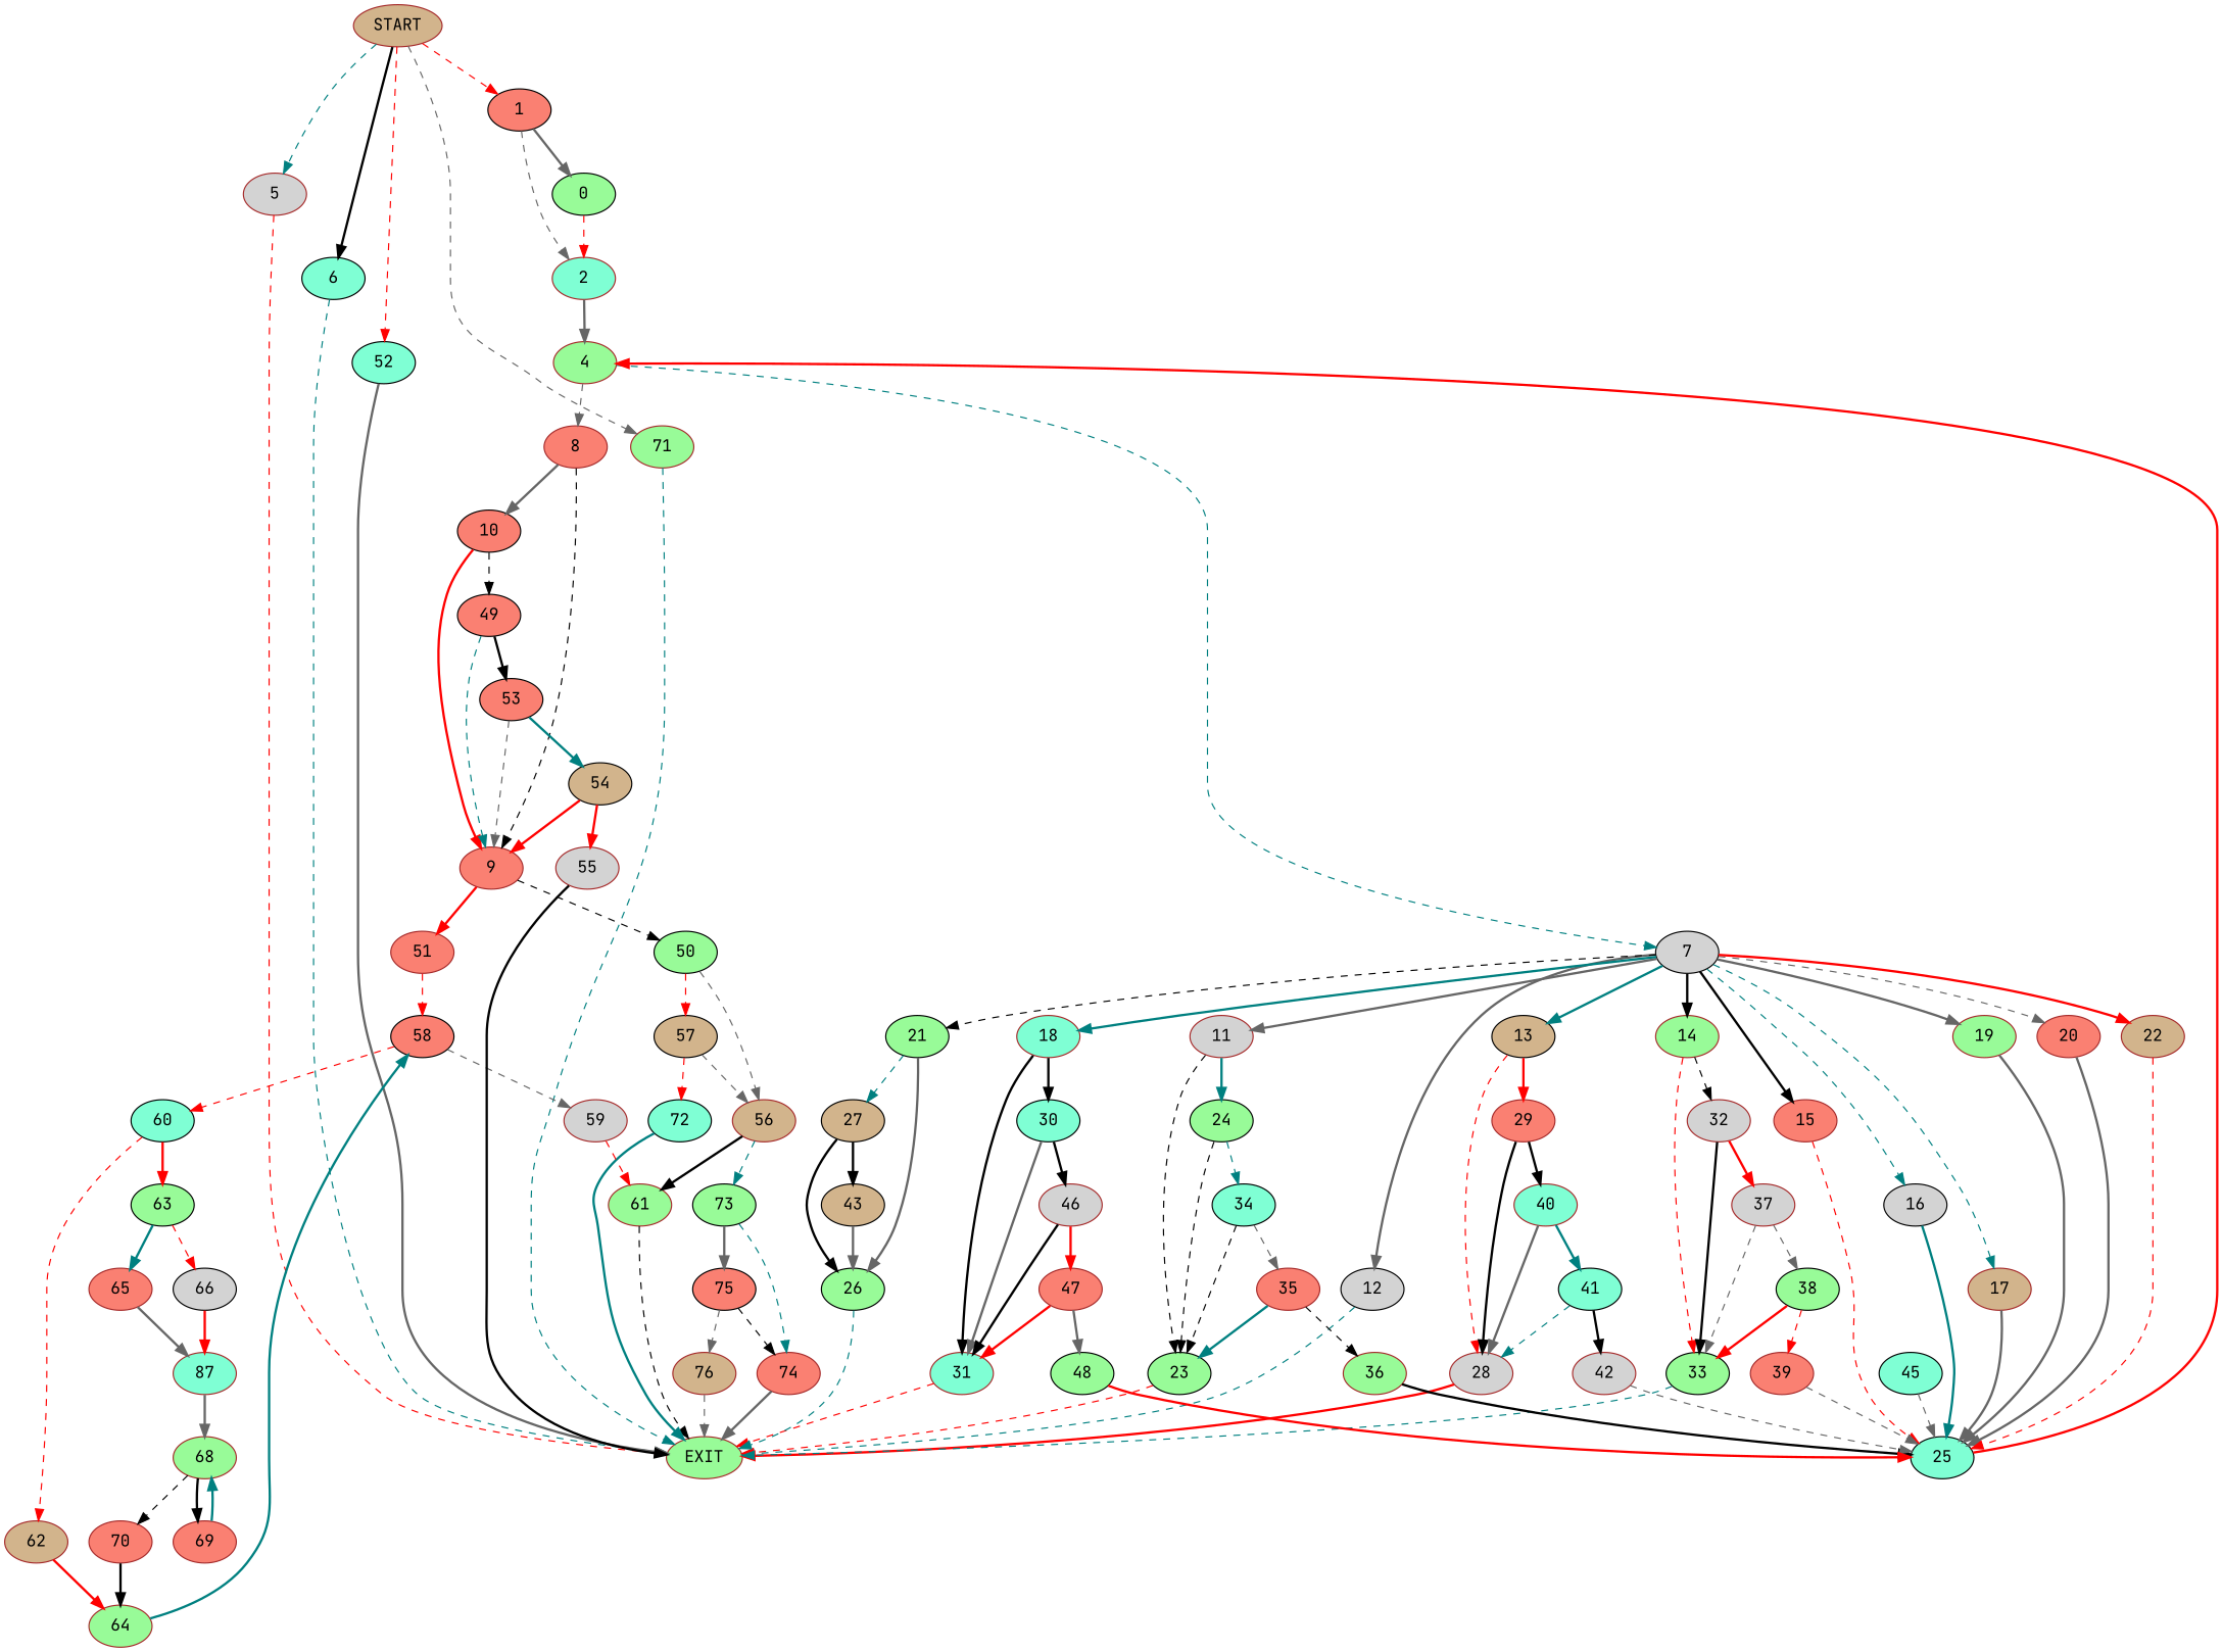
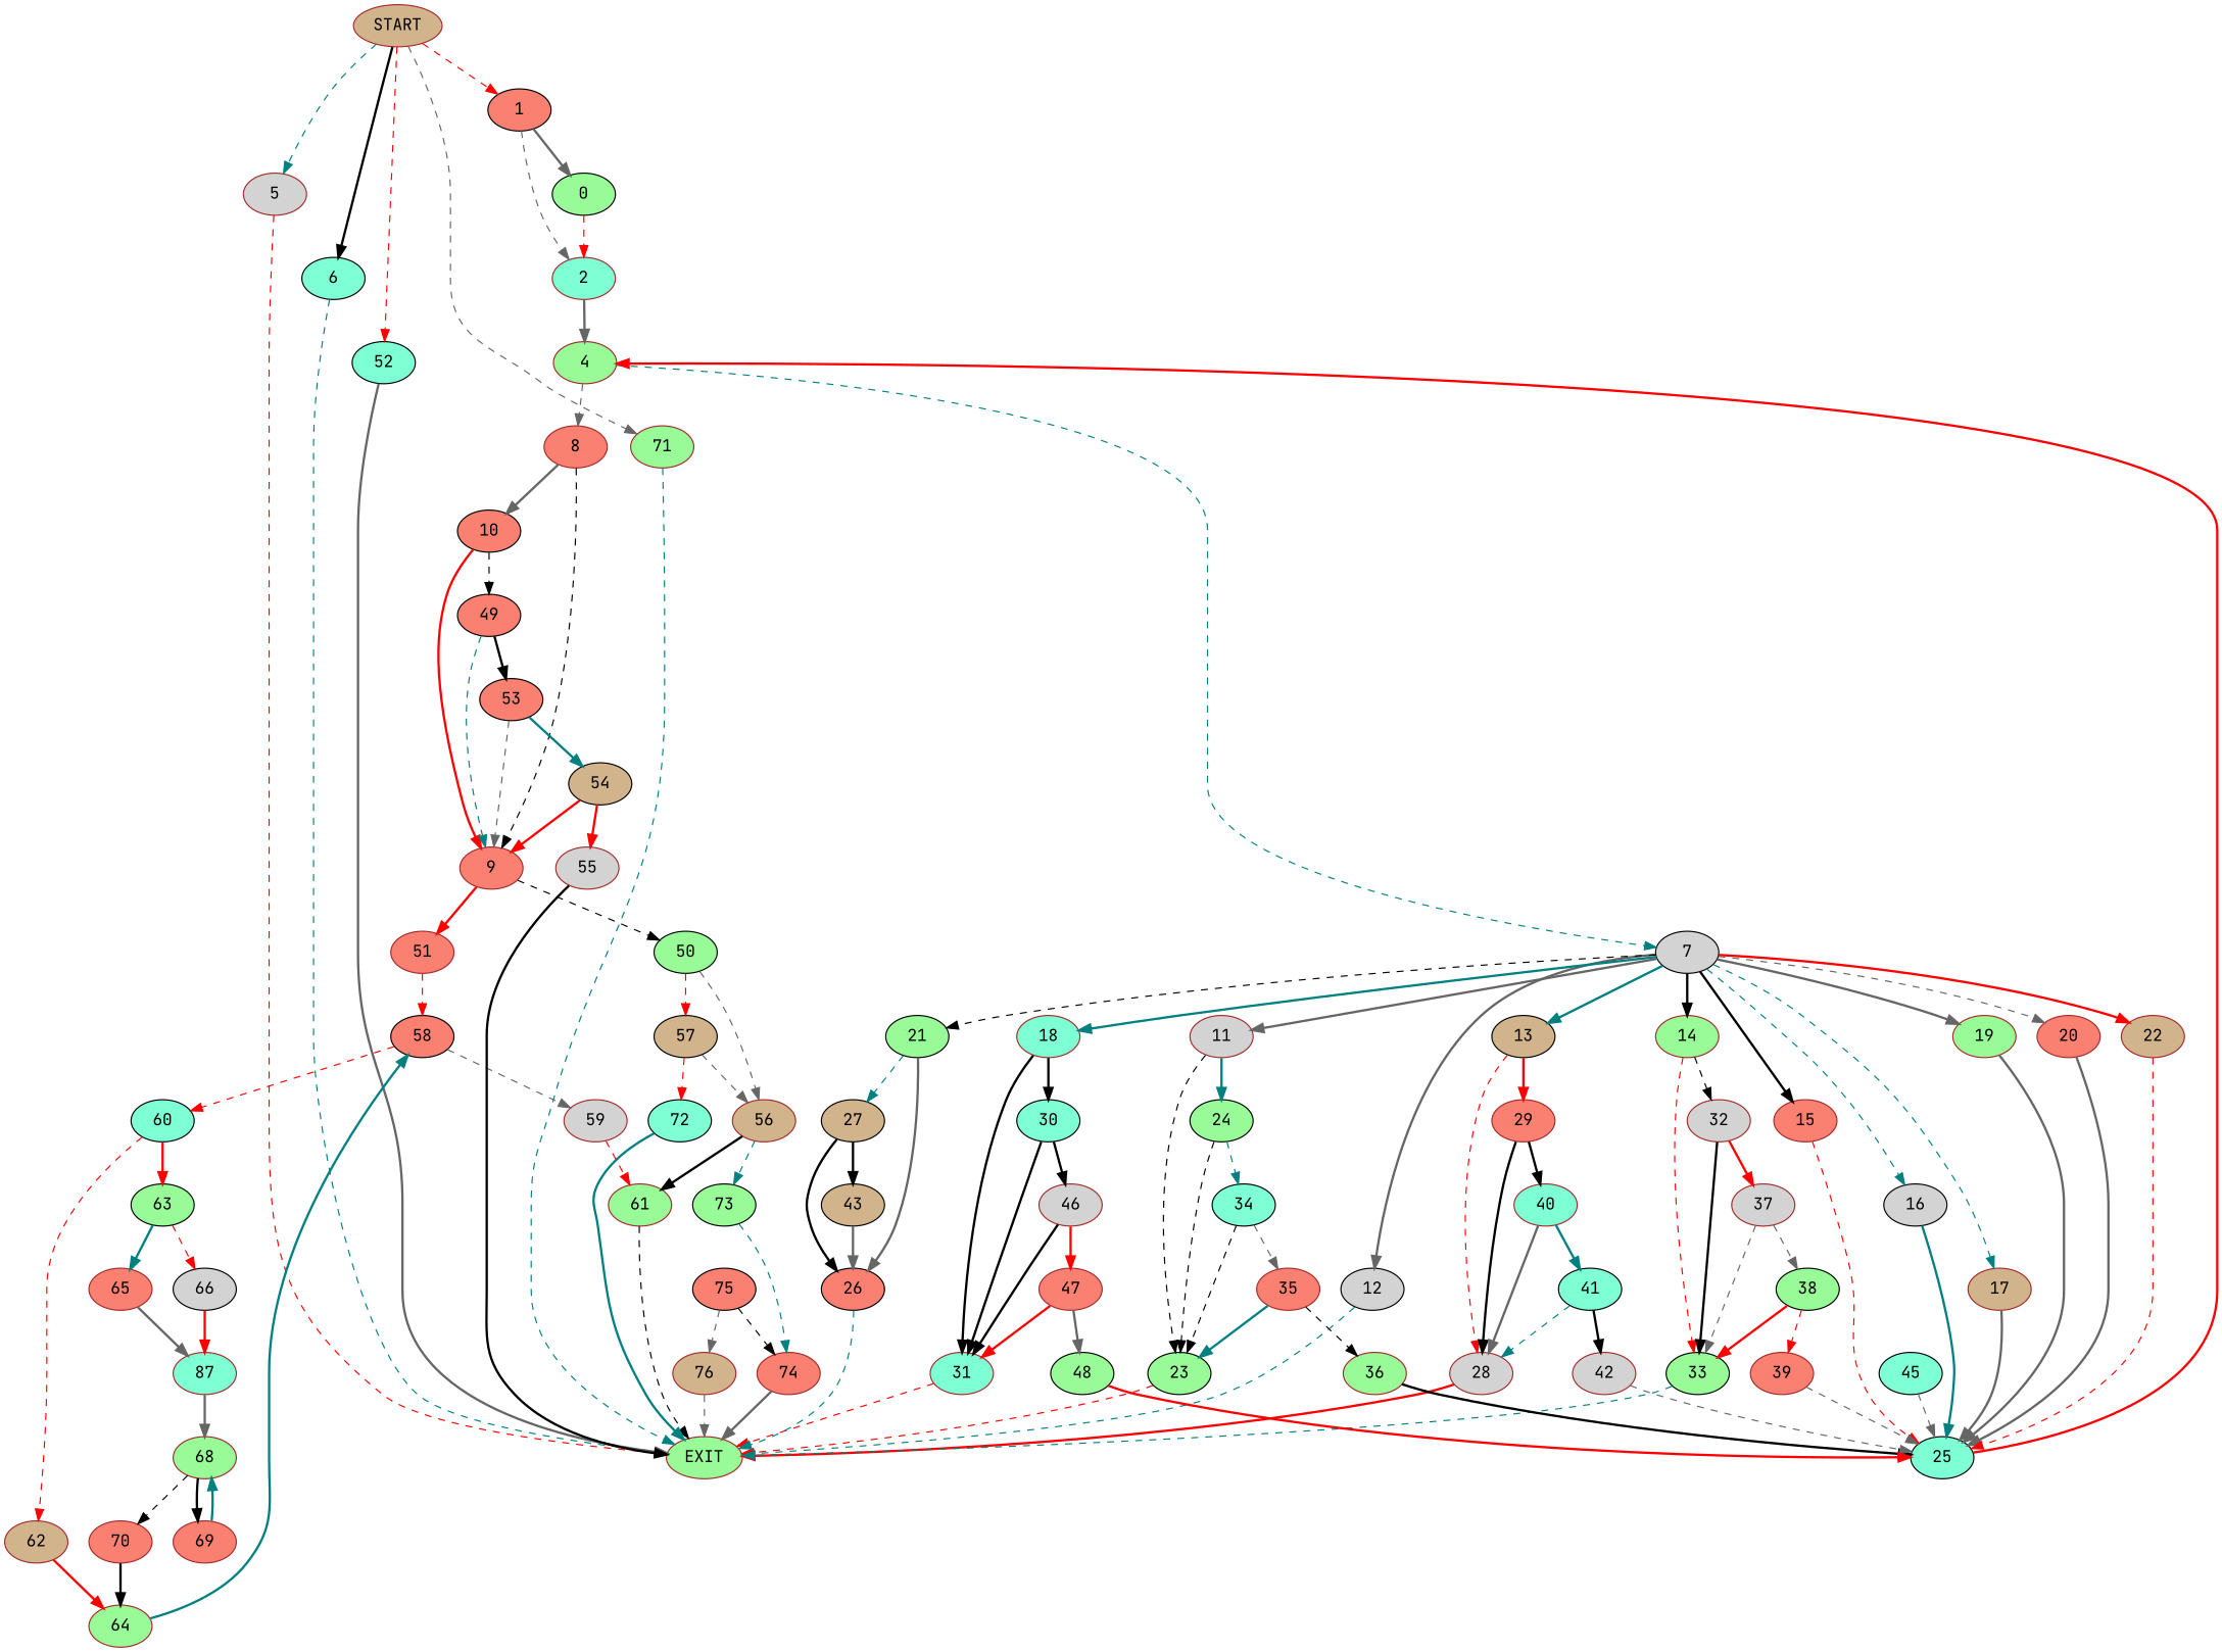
  digraph {
    fontname="JetBrains Mono"
    node [color=brown fillcolor=palegreen fontname="JetBrains Mono" style=filled]
    edge [color=red fontname="JetBrains Mono" style=bold]
    n1 [fillcolor=tan label=START]
    1 [color=black fillcolor=salmon]
    5 [fillcolor=lightgrey]
    6 [color=black fillcolor=aquamarine]
    52 [color=black fillcolor=aquamarine]
    71
    2 [fillcolor=aquamarine]
    n8 [color=black label=0]
    n9 [label=EXIT]
    4
    7 [color=black fillcolor=lightgrey]
    8 [fillcolor=salmon]
    11 [fillcolor=lightgrey]
    12 [color=black fillcolor=lightgrey]
    13 [color=black fillcolor=tan]
    14
    15 [fillcolor=salmon]
    16 [color=black fillcolor=lightgrey]
    17 [fillcolor=tan]
    18 [fillcolor=aquamarine]
    19
    20 [fillcolor=salmon]
    21 [color=black]
    22 [fillcolor=tan]
    9 [fillcolor=salmon]
    10 [color=black fillcolor=salmon]
    23 [color=black]
    24 [color=black]
    28 [fillcolor=lightgrey]
    29 [fillcolor=salmon]
    32 [fillcolor=lightgrey]
    33 [color=black]
    25 [color=black fillcolor=aquamarine]
    30 [color=black fillcolor=aquamarine]
    31 [fillcolor=aquamarine]
-   26 [color=black]
+   26 [color=black fillcolor=salmon]
    27 [color=black fillcolor=tan]
    50 [color=black]
    51 [fillcolor=salmon]
    49 [color=black fillcolor=salmon]
    56 [fillcolor=tan]
    57 [color=black fillcolor=tan]
    58 [color=black fillcolor=salmon]
    53 [color=black fillcolor=salmon]
    34 [color=black fillcolor=aquamarine]
    40 [fillcolor=aquamarine]
    37 [fillcolor=lightgrey]
    46 [fillcolor=lightgrey]
    43 [color=black fillcolor=tan]
    35 [fillcolor=salmon]
    41 [color=black fillcolor=aquamarine]
    47 [fillcolor=salmon]
    38 [color=black]
    36
    39 [fillcolor=salmon]
    42 [fillcolor=lightgrey]
    45 [color=black fillcolor=aquamarine]
    48 [color=black]
    54 [color=black fillcolor=tan]
    61
    73 [color=black]
    72 [color=black fillcolor=aquamarine]
    59 [fillcolor=lightgrey]
    60 [color=black fillcolor=aquamarine]
    55 [fillcolor=lightgrey]
    74 [fillcolor=salmon]
    75 [color=black fillcolor=salmon]
    62 [fillcolor=tan]
    63 [color=black]
    64
    65 [fillcolor=salmon]
    66 [color=black fillcolor=lightgrey]
    n73 [fillcolor=aquamarine label=87]
    68
    69 [fillcolor=salmon]
    70 [fillcolor=salmon]
    76 [fillcolor=tan]
    n1 -> 1 [style=dashed]
    n1 -> 5 [color=teal style=dashed]
    n1 -> 6 [color=black]
    n1 -> 52 [style=dashed]
    n1 -> 71 [color=gray40 style=dashed]
    1 -> 2 [color=gray40 style=dashed]
    1 -> n8 [color=gray40]
    5 -> n9 [style=dashed]
    6 -> n9 [color=teal style=dashed]
    52 -> n9 [color=gray40]
    71 -> n9 [color=teal style=dashed]
    2 -> 4 [color=gray40]
    n8 -> 2 [style=dashed]
    4 -> 7 [color=teal style=dashed]
    4 -> 8 [color=gray40 style=dashed]
    7 -> 11 [color=gray40]
    7 -> 12 [color=gray40]
    7 -> 13 [color=teal]
    7 -> 14 [color=black]
    7 -> 15 [color=black]
    7 -> 16 [color=teal style=dashed]
    7 -> 17 [color=teal style=dashed]
    7 -> 18 [color=teal]
    7 -> 19 [color=gray40]
    7 -> 20 [color=gray40 style=dashed]
    7 -> 21 [color=black style=dashed]
    7 -> 22
    8 -> 9 [color=black style=dashed]
    8 -> 10 [color=gray40]
    11 -> 23 [color=black style=dashed]
    11 -> 24 [color=teal]
    12 -> n9 [color=teal style=dashed]
    13 -> 28 [style=dashed]
    13 -> 29
    14 -> 32 [color=black style=dashed]
    14 -> 33 [style=dashed]
    15 -> 25 [style=dashed]
    16 -> 25 [color=teal]
    17 -> 25 [color=gray40]
    18 -> 30 [color=black]
    18 -> 31 [color=black]
    19 -> 25 [color=gray40]
    20 -> 25 [color=gray40]
    21 -> 26 [color=gray40]
    21 -> 27 [color=teal style=dashed]
    22 -> 25 [style=dashed]
    9 -> 50 [color=black style=dashed]
    9 -> 51
    10 -> 9
    10 -> 49 [color=black style=dashed]
    23 -> n9 [style=dashed]
    24 -> 23 [color=black style=dashed]
    24 -> 34 [color=teal style=dashed]
    28 -> n9
    29 -> 28 [color=black]
    29 -> 40 [color=black]
    32 -> 33 [color=black]
    32 -> 37
    33 -> n9 [color=teal style=dashed]
    25 -> 4
-   30 -> 31 [color=gray40]
+   30 -> 31 [color=black]
    30 -> 46 [color=black]
    31 -> n9 [style=dashed]
    26 -> n9 [color=teal style=dashed]
    27 -> 26 [color=black]
    27 -> 43 [color=black]
    50 -> 56 [color=gray40 style=dashed]
    50 -> 57 [style=dashed]
    51 -> 58 [style=dashed]
    49 -> 9 [color=teal style=dashed]
    49 -> 53 [color=black]
    56 -> 61 [color=black]
    56 -> 73 [color=teal style=dashed]
    57 -> 56 [color=gray40 style=dashed]
    57 -> 72 [style=dashed]
    58 -> 59 [color=gray40 style=dashed]
    58 -> 60 [style=dashed]
    53 -> 9 [color=gray40 style=dashed]
    53 -> 54 [color=teal]
    34 -> 23 [color=black style=dashed]
    34 -> 35 [color=gray40 style=dashed]
    40 -> 28 [color=gray40]
    40 -> 41 [color=teal]
    37 -> 33 [color=gray40 style=dashed]
    37 -> 38 [color=gray40 style=dashed]
    46 -> 31 [color=black]
    46 -> 47
    43 -> 26 [color=gray40]
    35 -> 23 [color=teal]
    35 -> 36 [color=black style=dashed]
    41 -> 28 [color=teal style=dashed]
    41 -> 42 [color=black]
    47 -> 31
    47 -> 48 [color=gray40]
    38 -> 33
    38 -> 39 [style=dashed]
    36 -> 25 [color=black]
    39 -> 25 [color=gray40 style=dashed]
    42 -> 25 [color=gray40 style=dashed]
    45 -> 25 [color=gray40 style=dashed]
    48 -> 25
    54 -> 9
    54 -> 55
    61 -> n9 [color=black style=dashed]
    73 -> 74 [color=teal style=dashed]
-   73 -> 75 [color=gray40]
    72 -> n9 [color=teal]
    59 -> 61 [style=dashed]
    60 -> 62 [style=dashed]
    60 -> 63
    55 -> n9 [color=black]
    74 -> n9 [color=gray40]
    75 -> 74 [color=black style=dashed]
    75 -> 76 [color=gray40 style=dashed]
    62 -> 64
    63 -> 65 [color=teal]
    63 -> 66 [style=dashed]
    64 -> 58 [color=teal]
    65 -> n73 [color=gray40]
    66 -> n73
    n73 -> 68 [color=gray40]
    68 -> 69 [color=black]
    68 -> 70 [color=black style=dashed]
    69 -> 68 [color=teal]
    70 -> 64 [color=black]
    76 -> n9 [color=gray40 style=dashed]
  }
